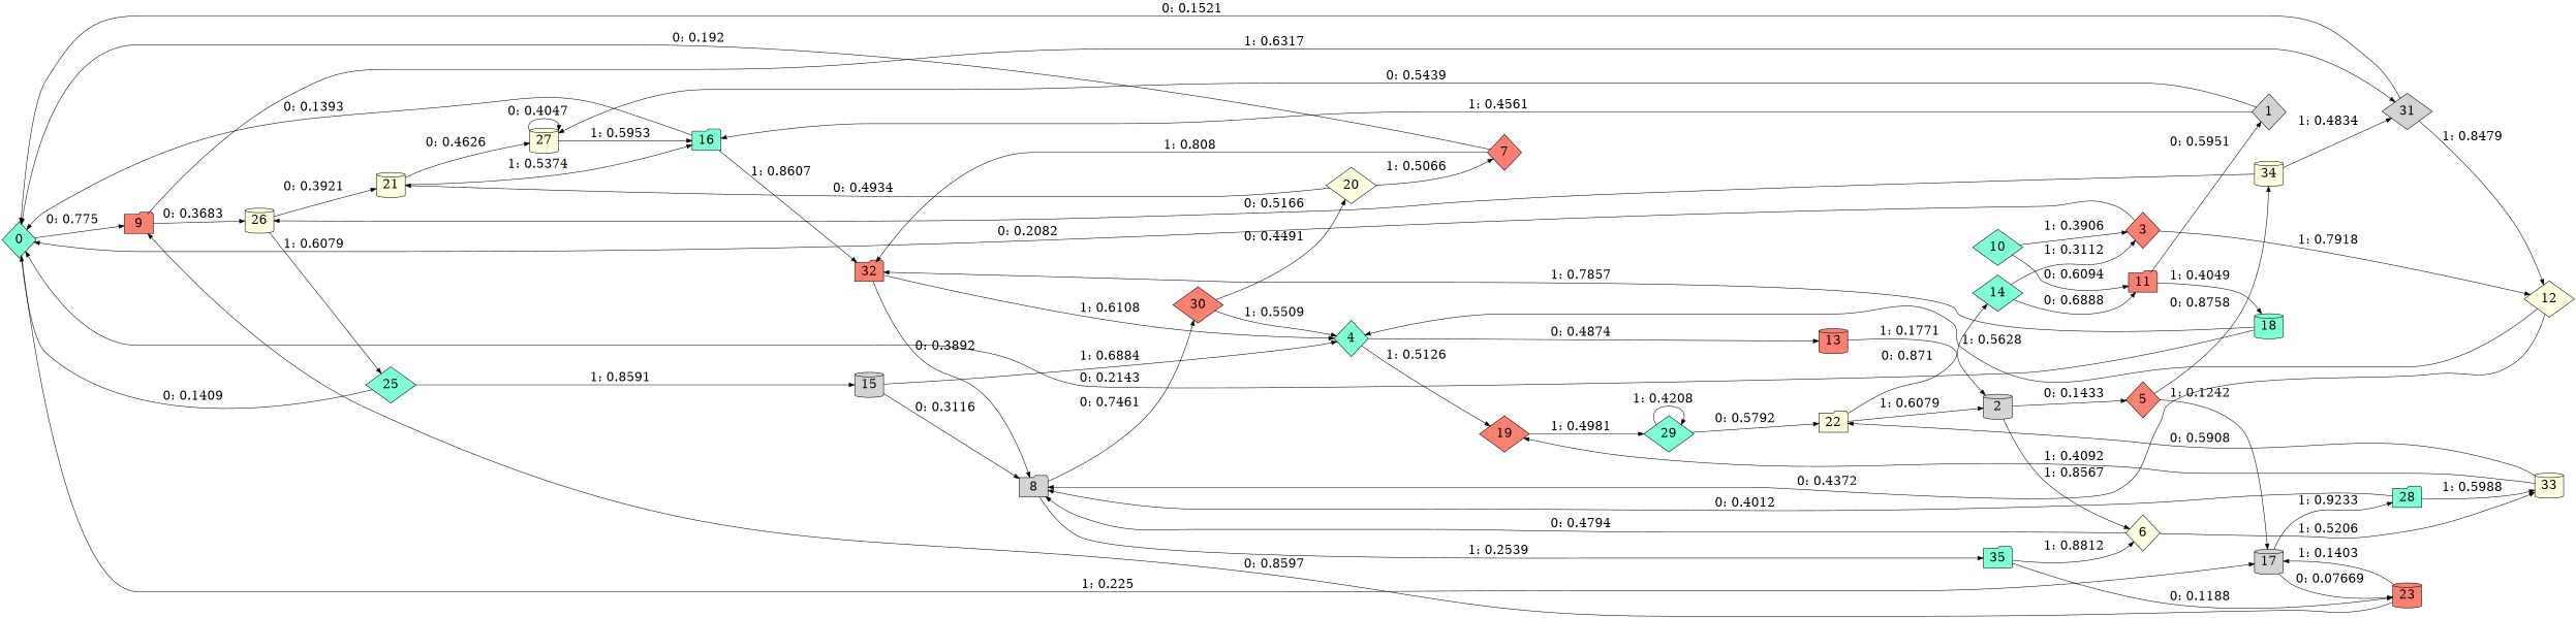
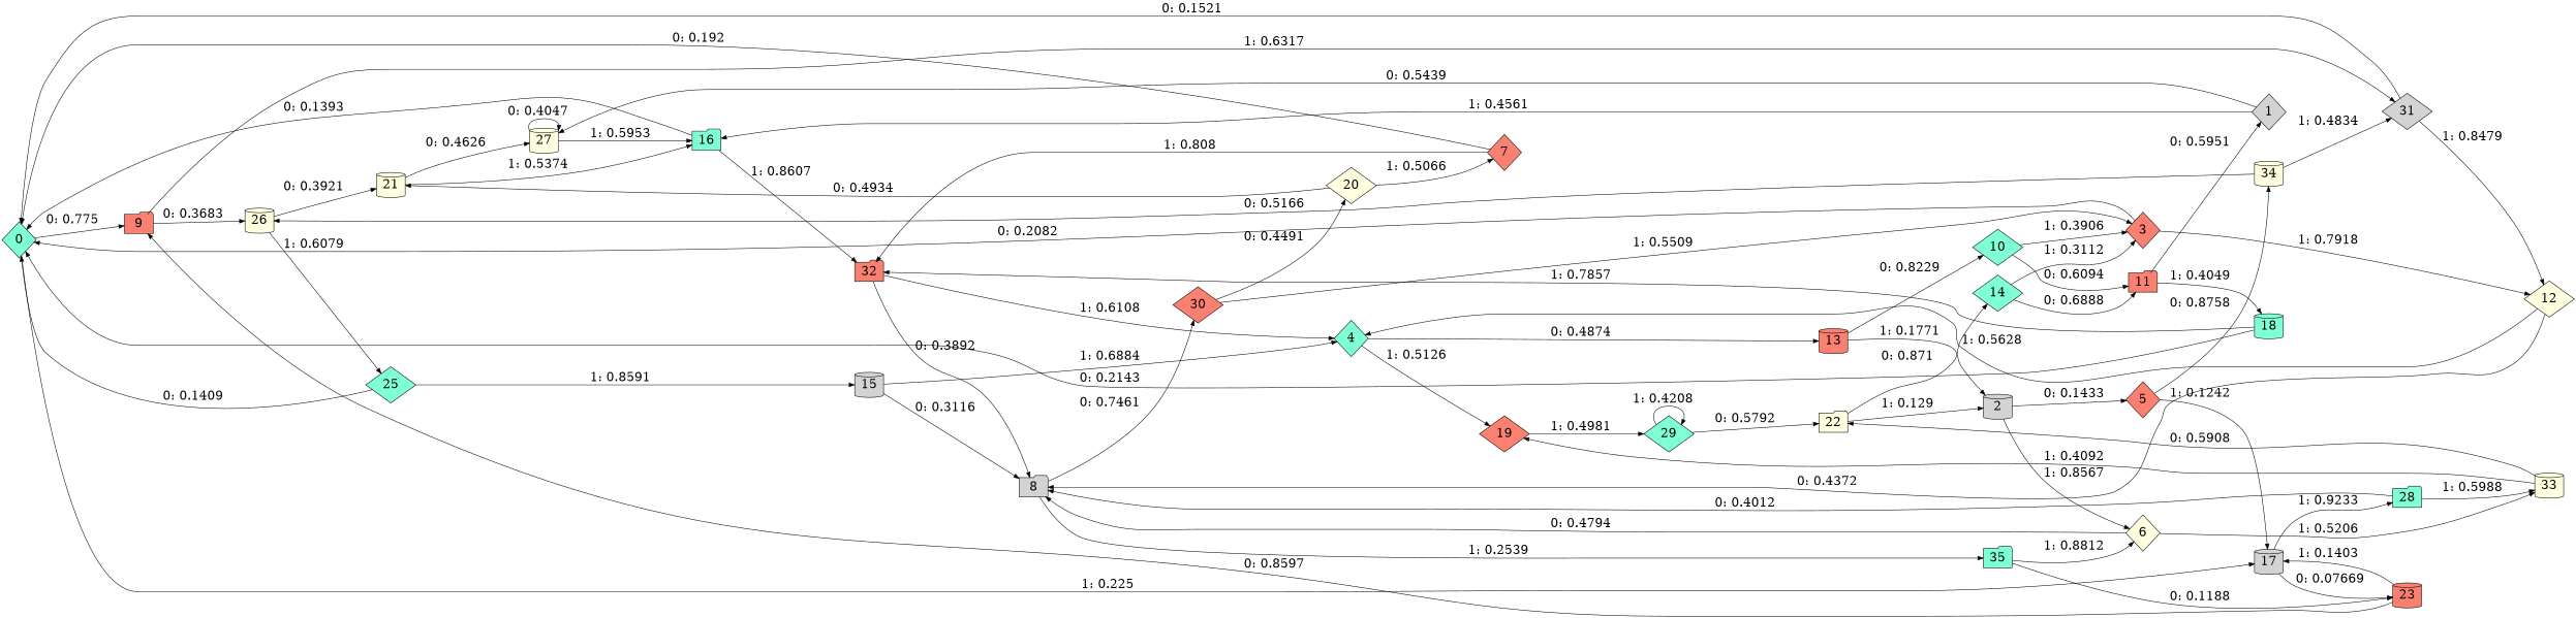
  digraph {
    rankdir=LR
    node [fillcolor=aquamarine fontsize=24 shape=diamond style=filled]
    edge [fontsize=24]
    0
    9 [fillcolor=salmon shape=folder]
    17 [fillcolor=lightgrey shape=cylinder]
    26 [fillcolor=lightyellow shape=cylinder]
    31 [fillcolor=lightgrey]
    23 [fillcolor=salmon shape=cylinder]
    28 [shape=folder]
    21 [fillcolor=lightyellow shape=cylinder]
    25
    12 [fillcolor=lightyellow]
    8 [fillcolor=lightgrey shape=folder]
    33 [fillcolor=lightyellow shape=cylinder]
    1 [fillcolor=lightgrey]
    27 [fillcolor=lightyellow shape=cylinder]
    16 [shape=folder]
    32 [fillcolor=salmon shape=folder]
    4
    2 [fillcolor=lightgrey shape=cylinder]
    5 [fillcolor=salmon]
    6 [fillcolor=lightyellow]
    34 [fillcolor=lightyellow shape=cylinder]
    30 [fillcolor=salmon]
    35 [shape=folder]
    19 [fillcolor=salmon]
    22 [fillcolor=lightyellow shape=folder]
    3 [fillcolor=salmon]
    13 [fillcolor=salmon shape=cylinder]
    10
    29
    11 [fillcolor=salmon shape=folder]
    20 [fillcolor=lightyellow]
    14
    7 [fillcolor=salmon]
    15 [fillcolor=lightgrey shape=cylinder]
    18 [shape=cylinder]
    0 -> 9 [label="0: 0.775    "]
    0 -> 17 [label="1: 0.225    "]
    9 -> 26 [label="0: 0.3683   "]
    9 -> 31 [label="1: 0.6317   "]
    17 -> 23 [label="0: 0.07669  "]
    17 -> 28 [label="1: 0.9233   "]
    26 -> 21 [label="0: 0.3921   "]
    26 -> 25 [label="1: 0.6079   "]
    31 -> 0 [label="0: 0.1521   "]
    31 -> 12 [label="1: 0.8479   "]
    23 -> 9 [label="0: 0.8597   "]
    23 -> 17 [label="1: 0.1403   "]
    28 -> 8 [label="0: 0.4012   "]
    28 -> 33 [label="1: 0.5988   "]
    21 -> 27 [label="0: 0.4626   "]
    21 -> 16 [label="1: 0.5374   "]
    25 -> 0 [label="0: 0.1409   "]
    25 -> 15 [label="1: 0.8591   "]
    12 -> 8 [label="0: 0.4372   "]
    12 -> 4 [label="1: 0.5628   "]
    8 -> 30 [label="0: 0.7461   "]
    8 -> 35 [label="1: 0.2539   "]
    33 -> 19 [label="1: 0.4092   "]
    33 -> 22 [label="0: 0.5908   "]
    1 -> 27 [label="0: 0.5439   "]
    1 -> 16 [label="1: 0.4561   "]
    27 -> 27 [label="0: 0.4047   "]
    27 -> 16 [label="1: 0.5953   "]
    16 -> 0 [label="0: 0.1393   "]
    16 -> 32 [label="1: 0.8607   "]
    32 -> 8 [label="0: 0.3892   "]
    32 -> 4 [label="1: 0.6108   "]
    4 -> 19 [label="1: 0.5126   "]
    4 -> 13 [label="0: 0.4874   "]
    2 -> 5 [label="0: 0.1433   "]
    2 -> 6 [label="1: 0.8567   "]
    5 -> 17 [label="1: 0.1242   "]
    5 -> 34 [label="0: 0.8758   "]
    6 -> 8 [label="0: 0.4794   "]
    6 -> 33 [label="1: 0.5206   "]
    34 -> 26 [label="0: 0.5166   "]
    34 -> 31 [label="1: 0.4834   "]
-   30 -> 4 [label="1: 0.5509   "]
+   30 -> 3 [label="1: 0.5509   "]
    30 -> 20 [label="0: 0.4491   "]
    35 -> 23 [label="0: 0.1188   "]
    35 -> 6 [label="1: 0.8812   "]
    19 -> 29 [label="1: 0.4981   "]
-   22 -> 2 [label="1: 0.6079   "]
+   22 -> 2 [label="1: 0.129    "]
    22 -> 14 [label="0: 0.871    "]
    3 -> 0 [label="0: 0.2082   "]
    3 -> 12 [label="1: 0.7918   "]
    13 -> 2 [label="1: 0.1771   "]
+   13 -> 10 [label="0: 0.8229   "]
    10 -> 3 [label="1: 0.3906   "]
    10 -> 11 [label="0: 0.6094   "]
    29 -> 22 [label="0: 0.5792   "]
    29 -> 29 [label="1: 0.4208   "]
    11 -> 1 [label="0: 0.5951   "]
    11 -> 18 [label="1: 0.4049   "]
    20 -> 21 [label="0: 0.4934   "]
    20 -> 7 [label="1: 0.5066   "]
    14 -> 3 [label="1: 0.3112   "]
    14 -> 11 [label="0: 0.6888   "]
    7 -> 0 [label="0: 0.192    "]
    7 -> 32 [label="1: 0.808    "]
    15 -> 8 [label="0: 0.3116   "]
    15 -> 4 [label="1: 0.6884   "]
    18 -> 0 [label="0: 0.2143   "]
    18 -> 32 [label="1: 0.7857   "]
  }
